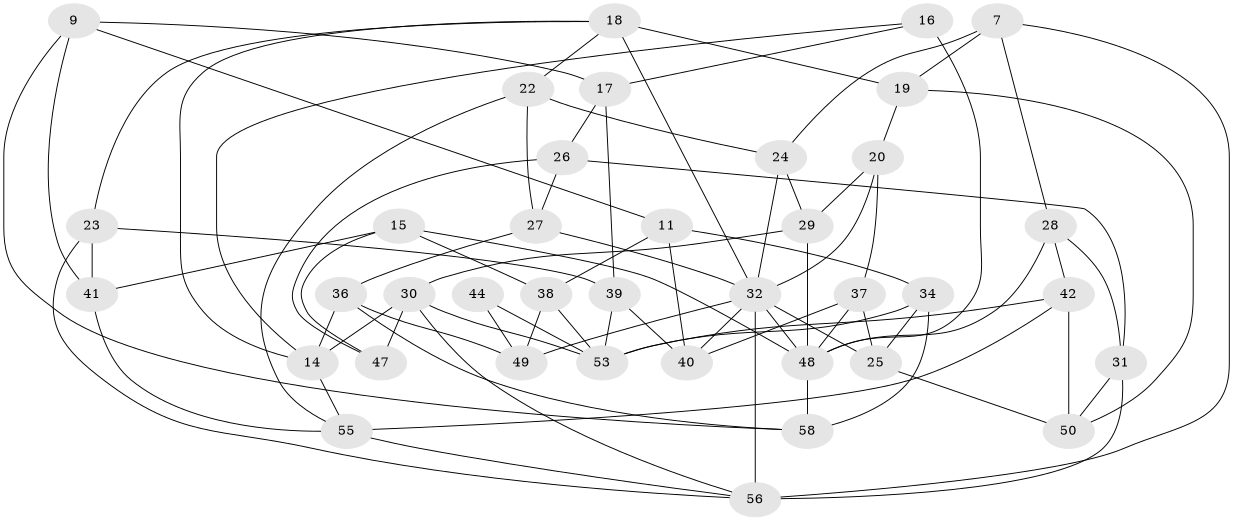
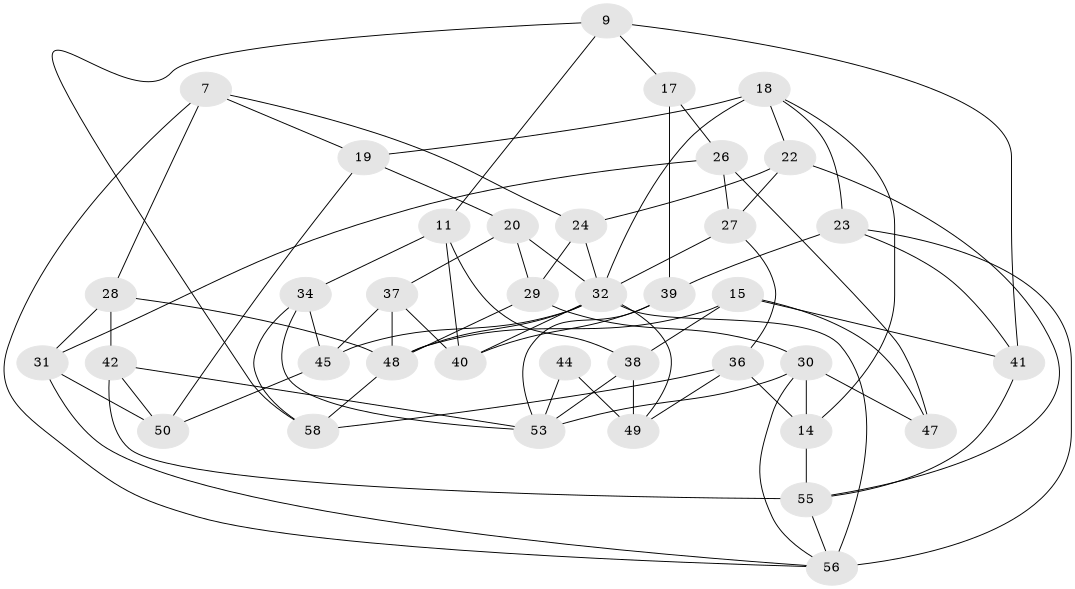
  graph {
    node [color=gray90 style=filled]
    7
    19
    24
    28
    56 [super="+21+51"]
    20
    50
    32 [super="+5+25"]
    29
    48 [super="+4+8"]
    31
    42 [super="+35"]
    9
    11
    17
    41
    n17 [label=58]
    34
    38
    40
    26
    39
    55 [super="+14"]
    53 [super="+43"]
-   45 [label=25]
+   45
    49 [super="+33"]
-   16 [super="+2"]
    n28 [label=14 super="+46"]
    15
    47
    27
    18 [super="+10"]
    22
    23
    37
    30 [super="+6"]
    36
    44
    7 -- 19
    7 -- 24
    7 -- 28
    7 -- 56
    19 -- 20
    19 -- 50
    24 -- 32
    24 -- 29
    28 -- 48
    28 -- 31
    28 -- 42
    20 -- 32
    20 -- 29
    20 -- 37
    32 -- 56 [weight=3]
    32 -- 48
    32 -- 40
    32 -- 45
    32 -- 49
    29 -- 48
    29 -- 30
    48 -- n17
    31 -- 56
    31 -- 50
    42 -- 50
    42 -- 55 [weight=2]
    42 -- 53 [weight=2]
    9 -- 11
    9 -- 17
    9 -- 41
    9 -- n17
    11 -- 34
    11 -- 38
    11 -- 40
    17 -- 26
    17 -- 39
    41 -- 55
    34 -- n17
    34 -- 53
    34 -- 45
    38 -- 53
    38 -- 49
    26 -- 31
    26 -- 47
    26 -- 27
    39 -- 40
    39 -- 53
    55 -- 56
    45 -- 50
-   16 -- 48 [weight=2]
-   16 -- 17
-   16 -- n28
    n28 -- 55
    15 -- 48
    15 -- 41
    15 -- 38
    15 -- 47
    27 -- 32
    27 -- 36
    18 -- 19
    18 -- 32 [weight=2]
    18 -- n28
    18 -- 22
    18 -- 23
    22 -- 24
    22 -- 55
    22 -- 27
    23 -- 56
    23 -- 41
    23 -- 39
    37 -- 48
    37 -- 40
    37 -- 45
    30 -- 56
    30 -- 53
    30 -- n28 [weight=2]
    30 -- 47
    36 -- n17
    36 -- 49
    36 -- n28
    44 -- 53 [weight=2]
    44 -- 49 [weight=2]
  }
